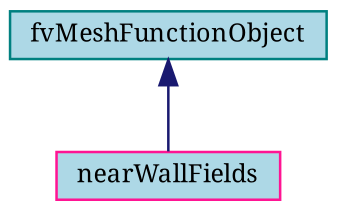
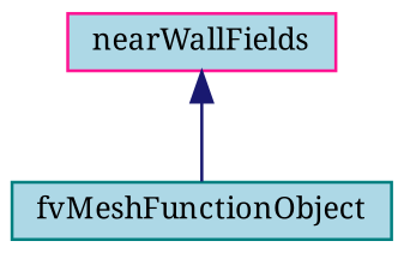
  digraph {
    fontname="Noto Serif"
    node [fillcolor=lightblue fontname="Noto Serif" fontsize=10 shape=record style=filled]
    n1 [color=deeppink fontcolor=black height=0.2 label=nearWallFields width=0.4]
    n2 [color=teal height=0.2 label=fvMeshFunctionObject width=0.4]
-   n2 -> n1 [color=midnightblue dir=back fontname="Noto Serif" fontsize=10 labelfontname=Helvetica labelfontsize=10 style=solid]
+   n1 -> n2 [color=midnightblue dir=back fontname="Noto Serif" fontsize=10 labelfontname=Helvetica labelfontsize=10 style=solid]
  }
